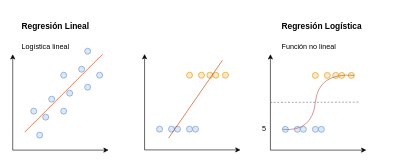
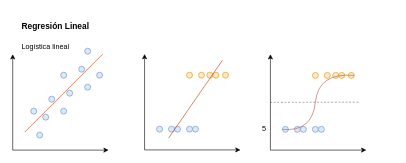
  <mxCell id="0" />
  <mxCell id="1" parent="0" />
  <mxCell id="2" value="" style="endArrow=classic;html=1;rounded=0;" parent="1" edge="1"><mxGeometry width="50" height="50" relative="1" as="geometry"><mxPoint x="20" y="250" as="sourcePoint" /><mxPoint x="20" y="90" as="targetPoint" /></mxGeometry></mxCell>
  <mxCell id="3" value="" style="endArrow=classic;html=1;rounded=0;" parent="1" edge="1"><mxGeometry width="50" height="50" relative="1" as="geometry"><mxPoint x="20" y="250" as="sourcePoint" /><mxPoint x="180" y="250" as="targetPoint" /></mxGeometry></mxCell>
  <mxCell id="4" value="" style="ellipse;whiteSpace=wrap;html=1;fillColor=#dae8fc;strokeColor=#6c8ebf;" parent="1" vertex="1"><mxGeometry x="50" y="180" width="10" height="10" as="geometry" /></mxCell>
  <mxCell id="5" value="" style="ellipse;whiteSpace=wrap;html=1;fillColor=#dae8fc;strokeColor=#6c8ebf;" parent="1" vertex="1"><mxGeometry x="60" y="220" width="10" height="10" as="geometry" /></mxCell>
  <mxCell id="6" value="" style="ellipse;whiteSpace=wrap;html=1;fillColor=#dae8fc;strokeColor=#6c8ebf;" parent="1" vertex="1"><mxGeometry x="100" y="180" width="10" height="10" as="geometry" /></mxCell>
  <mxCell id="7" value="" style="ellipse;whiteSpace=wrap;html=1;fillColor=#dae8fc;strokeColor=#6c8ebf;" parent="1" vertex="1"><mxGeometry x="80" y="160" width="10" height="10" as="geometry" /></mxCell>
  <mxCell id="8" value="" style="ellipse;whiteSpace=wrap;html=1;fillColor=#dae8fc;strokeColor=#6c8ebf;" parent="1" vertex="1"><mxGeometry x="100" y="120" width="10" height="10" as="geometry" /></mxCell>
  <mxCell id="9" value="" style="ellipse;whiteSpace=wrap;html=1;fillColor=#dae8fc;strokeColor=#6c8ebf;" parent="1" vertex="1"><mxGeometry x="70" y="190" width="10" height="10" as="geometry" /></mxCell>
  <mxCell id="10" value="" style="ellipse;whiteSpace=wrap;html=1;fillColor=#dae8fc;strokeColor=#6c8ebf;" parent="1" vertex="1"><mxGeometry x="110" y="150" width="10" height="10" as="geometry" /></mxCell>
  <mxCell id="11" value="" style="ellipse;whiteSpace=wrap;html=1;fillColor=#dae8fc;strokeColor=#6c8ebf;" parent="1" vertex="1"><mxGeometry x="140" y="140" width="10" height="10" as="geometry" /></mxCell>
  <mxCell id="12" value="" style="ellipse;whiteSpace=wrap;html=1;fillColor=#dae8fc;strokeColor=#6c8ebf;" parent="1" vertex="1"><mxGeometry x="130" y="110" width="10" height="10" as="geometry" /></mxCell>
  <mxCell id="13" value="" style="ellipse;whiteSpace=wrap;html=1;fillColor=#dae8fc;strokeColor=#6c8ebf;" parent="1" vertex="1"><mxGeometry x="160" y="120" width="10" height="10" as="geometry" /></mxCell>
  <mxCell id="14" value="" style="ellipse;whiteSpace=wrap;html=1;fillColor=#dae8fc;strokeColor=#6c8ebf;" parent="1" vertex="1"><mxGeometry x="140" y="80" width="10" height="10" as="geometry" /></mxCell>
  <mxCell id="15" value="" style="endArrow=none;html=1;rounded=0;fillColor=#fa6800;strokeColor=#C73500;" parent="1" edge="1"><mxGeometry width="50" height="50" relative="1" as="geometry"><mxPoint x="40" y="220" as="sourcePoint" /><mxPoint x="170" y="90" as="targetPoint" /></mxGeometry></mxCell>
  <mxCell id="16" value="" style="endArrow=classic;html=1;rounded=0;" parent="1" edge="1"><mxGeometry width="50" height="50" relative="1" as="geometry"><mxPoint x="240" y="249.66" as="sourcePoint" /><mxPoint x="240" y="89.66" as="targetPoint" /></mxGeometry></mxCell>
  <mxCell id="17" value="" style="endArrow=classic;html=1;rounded=0;" parent="1" edge="1"><mxGeometry width="50" height="50" relative="1" as="geometry"><mxPoint x="240" y="249.66" as="sourcePoint" /><mxPoint x="400" y="249.66" as="targetPoint" /></mxGeometry></mxCell>
  <mxCell id="18" value="" style="ellipse;whiteSpace=wrap;html=1;fillColor=#dae8fc;strokeColor=#6c8ebf;" parent="1" vertex="1"><mxGeometry x="320" y="210" width="10" height="10" as="geometry" /></mxCell>
  <mxCell id="19" value="" style="ellipse;whiteSpace=wrap;html=1;fillColor=#dae8fc;strokeColor=#6c8ebf;" parent="1" vertex="1"><mxGeometry x="260" y="210" width="10" height="10" as="geometry" /></mxCell>
  <mxCell id="20" value="" style="ellipse;whiteSpace=wrap;html=1;fillColor=#dae8fc;strokeColor=#6c8ebf;" parent="1" vertex="1"><mxGeometry x="280" y="210" width="10" height="10" as="geometry" /></mxCell>
  <mxCell id="21" value="" style="ellipse;whiteSpace=wrap;html=1;fillColor=#dae8fc;strokeColor=#6c8ebf;" parent="1" vertex="1"><mxGeometry x="290" y="210" width="10" height="10" as="geometry" /></mxCell>
  <mxCell id="22" value="" style="ellipse;whiteSpace=wrap;html=1;fillColor=#ffe6cc;strokeColor=#d79b00;" parent="1" vertex="1"><mxGeometry x="330" y="120" width="10" height="10" as="geometry" /></mxCell>
  <mxCell id="23" value="" style="ellipse;whiteSpace=wrap;html=1;fillColor=#dae8fc;strokeColor=#6c8ebf;" parent="1" vertex="1"><mxGeometry x="310" y="210" width="10" height="10" as="geometry" /></mxCell>
  <mxCell id="24" value="" style="ellipse;whiteSpace=wrap;html=1;fillColor=#ffe6cc;strokeColor=#d79b00;" parent="1" vertex="1"><mxGeometry x="344" y="120" width="10" height="10" as="geometry" /></mxCell>
  <mxCell id="25" value="" style="ellipse;whiteSpace=wrap;html=1;fillColor=#ffe6cc;strokeColor=#d79b00;" parent="1" vertex="1"><mxGeometry x="310" y="120" width="10" height="10" as="geometry" /></mxCell>
  <mxCell id="26" value="" style="ellipse;whiteSpace=wrap;html=1;fillColor=#ffe6cc;strokeColor=#d79b00;" parent="1" vertex="1"><mxGeometry x="354" y="120" width="10" height="10" as="geometry" /></mxCell>
  <mxCell id="27" value="" style="ellipse;whiteSpace=wrap;html=1;fillColor=#ffe6cc;strokeColor=#d79b00;" parent="1" vertex="1"><mxGeometry x="370" y="120" width="10" height="10" as="geometry" /></mxCell>
  <mxCell id="28" value="" style="endArrow=none;html=1;rounded=0;fillColor=#fa6800;strokeColor=#C73500;" parent="1" edge="1"><mxGeometry width="50" height="50" relative="1" as="geometry"><mxPoint x="280" y="230" as="sourcePoint" /><mxPoint x="370" y="100" as="targetPoint" /></mxGeometry></mxCell>
  <mxCell id="29" value="" style="endArrow=classic;html=1;rounded=0;" parent="1" edge="1"><mxGeometry width="50" height="50" relative="1" as="geometry"><mxPoint x="450" y="250" as="sourcePoint" /><mxPoint x="450" y="90" as="targetPoint" /></mxGeometry></mxCell>
  <mxCell id="30" value="" style="endArrow=classic;html=1;rounded=0;" parent="1" edge="1"><mxGeometry width="50" height="50" relative="1" as="geometry"><mxPoint x="450" y="250" as="sourcePoint" /><mxPoint x="610" y="250" as="targetPoint" /></mxGeometry></mxCell>
  <mxCell id="31" value="" style="ellipse;whiteSpace=wrap;html=1;fillColor=#dae8fc;strokeColor=#6c8ebf;" parent="1" vertex="1"><mxGeometry x="530" y="210.34" width="10" height="10" as="geometry" /></mxCell>
  <mxCell id="32" value="" style="ellipse;whiteSpace=wrap;html=1;fillColor=#dae8fc;strokeColor=#6c8ebf;" parent="1" vertex="1"><mxGeometry x="470" y="210.34" width="10" height="10" as="geometry" /></mxCell>
  <mxCell id="33" value="" style="ellipse;whiteSpace=wrap;html=1;fillColor=#dae8fc;strokeColor=#6c8ebf;" parent="1" vertex="1"><mxGeometry x="490" y="210.34" width="10" height="10" as="geometry" /></mxCell>
  <mxCell id="34" value="" style="ellipse;whiteSpace=wrap;html=1;fillColor=#dae8fc;strokeColor=#6c8ebf;" parent="1" vertex="1"><mxGeometry x="500" y="210.34" width="10" height="10" as="geometry" /></mxCell>
  <mxCell id="35" value="" style="ellipse;whiteSpace=wrap;html=1;fillColor=#ffe6cc;strokeColor=#d79b00;" parent="1" vertex="1"><mxGeometry x="540" y="120.34" width="10" height="10" as="geometry" /></mxCell>
  <mxCell id="36" value="" style="ellipse;whiteSpace=wrap;html=1;fillColor=#dae8fc;strokeColor=#6c8ebf;" parent="1" vertex="1"><mxGeometry x="520" y="210.34" width="10" height="10" as="geometry" /></mxCell>
  <mxCell id="37" value="" style="ellipse;whiteSpace=wrap;html=1;fillColor=#ffe6cc;strokeColor=#d79b00;" parent="1" vertex="1"><mxGeometry x="554" y="120.34" width="10" height="10" as="geometry" /></mxCell>
  <mxCell id="38" value="" style="ellipse;whiteSpace=wrap;html=1;fillColor=#ffe6cc;strokeColor=#d79b00;" parent="1" vertex="1"><mxGeometry x="520" y="120.34" width="10" height="10" as="geometry" /></mxCell>
  <mxCell id="39" value="" style="ellipse;whiteSpace=wrap;html=1;fillColor=#ffe6cc;strokeColor=#d79b00;" parent="1" vertex="1"><mxGeometry x="564" y="120.34" width="10" height="10" as="geometry" /></mxCell>
  <mxCell id="40" value="" style="ellipse;whiteSpace=wrap;html=1;fillColor=#ffe6cc;strokeColor=#d79b00;" parent="1" vertex="1"><mxGeometry x="580" y="120.34" width="10" height="10" as="geometry" /></mxCell>
  <mxCell id="41" value="" style="endArrow=none;html=1;rounded=0;curved=1;entryX=1;entryY=0.5;entryDx=0;entryDy=0;fillColor=#f8cecc;strokeColor=#b85450;exitX=0;exitY=0.5;exitDx=0;exitDy=0;" parent="1" source="32" target="40" edge="1"><mxGeometry width="50" height="50" relative="1" as="geometry"><mxPoint x="460" y="220" as="sourcePoint" /><mxPoint x="640" y="120" as="targetPoint" /><Array as="points"><mxPoint x="520" y="220" /><mxPoint x="530" y="120" /></Array></mxGeometry></mxCell>
  <mxCell id="42" value="" style="endArrow=none;dashed=1;html=1;rounded=0;curved=1;fillColor=#f5f5f5;strokeColor=#666666;" parent="1" edge="1"><mxGeometry width="50" height="50" relative="1" as="geometry"><mxPoint x="450" y="170.34" as="sourcePoint" /><mxPoint x="600" y="170" as="targetPoint" /></mxGeometry></mxCell>
  <mxCell id="43" value="5" style="text;html=1;strokeColor=none;fillColor=none;align=center;verticalAlign=middle;whiteSpace=wrap;rounded=0;" parent="1" vertex="1"><mxGeometry x="410" y="200.34" width="60" height="30" as="geometry" /></mxCell>
- <mxCell id="44" value="&lt;h1&gt;&lt;span style=&quot;background-color: initial;&quot;&gt;&lt;font style=&quot;font-size: 14px;&quot;&gt;Regresión Logística&lt;/font&gt;&lt;/span&gt;&lt;/h1&gt;&lt;div&gt;Función no lineal&amp;nbsp;&lt;/div&gt;" style="text;html=1;strokeColor=none;fillColor=none;spacing=5;spacingTop=-20;whiteSpace=wrap;overflow=hidden;rounded=0;" parent="1" vertex="1"><mxGeometry x="464" y="20.34" width="190" height="79.66" as="geometry" /></mxCell>
  <mxCell id="45" value="&lt;h1&gt;&lt;span style=&quot;background-color: initial;&quot;&gt;&lt;font style=&quot;font-size: 14px;&quot;&gt;Regresión Lineal&lt;/font&gt;&lt;/span&gt;&lt;/h1&gt;&lt;div&gt;Logística lineal&amp;nbsp;&lt;/div&gt;" style="text;html=1;strokeColor=none;fillColor=none;spacing=5;spacingTop=-20;whiteSpace=wrap;overflow=hidden;rounded=0;" parent="1" vertex="1"><mxGeometry x="30" y="20.34" width="190" height="79.66" as="geometry" /></mxCell>
